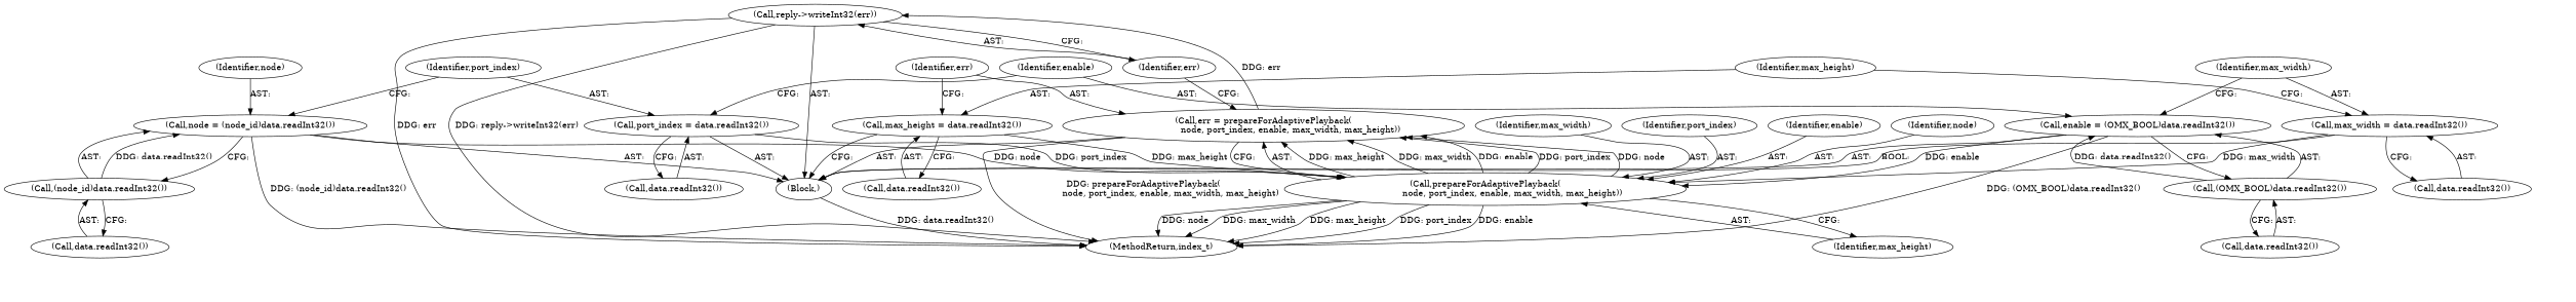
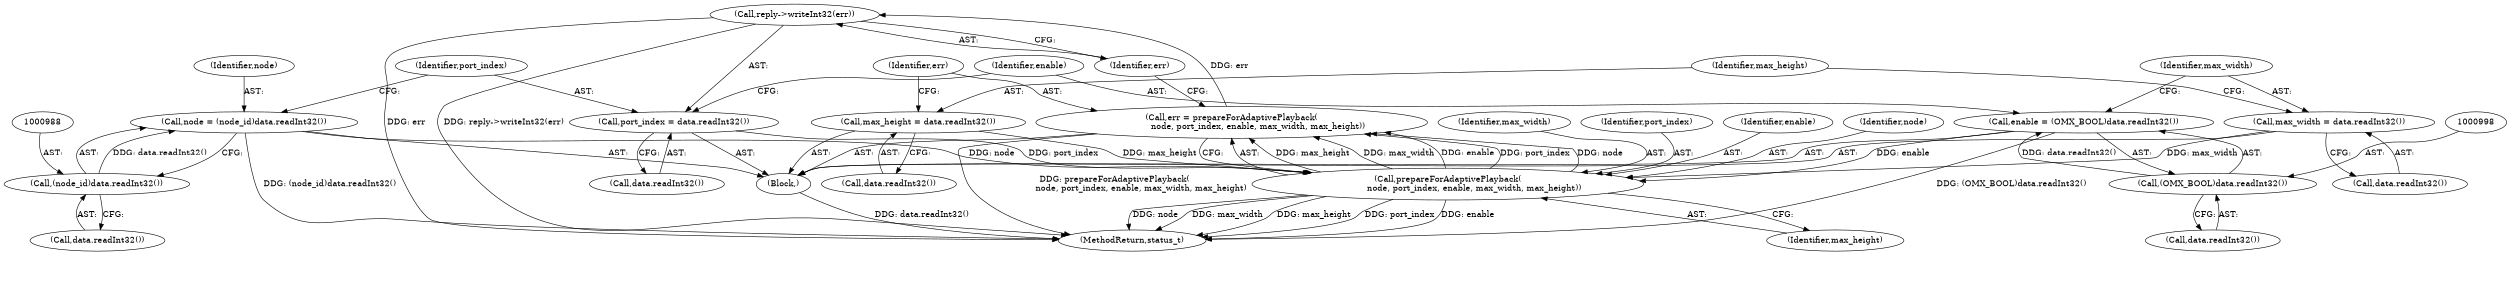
  digraph {
    n1 [label="(Call,reply->writeInt32(err))"]
    n2 [label="(Identifier,err)"]
-   n3 [label="(MethodReturn,index_t)"]
+   n3 [label="(MethodReturn,status_t)"]
    n4 [label="(Block,)"]
    n5 [label="(Call,err = prepareForAdaptivePlayback(\n                    node, port_index, enable, max_width, max_height))"]
    n6 [label="(Call,prepareForAdaptivePlayback(\n                    node, port_index, enable, max_width, max_height))"]
    n7 [label="(Identifier,max_height)"]
    n8 [label="(Call,node = (node_id)data.readInt32())"]
    n9 [label="(Call,(node_id)data.readInt32())"]
    n10 [label="(Call,data.readInt32())"]
    n11 [label="(Call,port_index = data.readInt32())"]
    n12 [label="(Call,data.readInt32())"]
    n13 [label="(Call,enable = (OMX_BOOL)data.readInt32())"]
    n14 [label="(Call,(OMX_BOOL)data.readInt32())"]
    n15 [label="(Call,data.readInt32())"]
    n16 [label="(Call,max_width = data.readInt32())"]
    n17 [label="(Call,data.readInt32())"]
    n18 [label="(Call,max_height = data.readInt32())"]
    n19 [label="(Call,data.readInt32())"]
    n20 [label="(Identifier,max_width)"]
    n21 [label="(Identifier,port_index)"]
    n22 [label="(Identifier,max_width)"]
    n23 [label="(Identifier,err)"]
    n24 [label="(Identifier,enable)"]
    n25 [label="(Identifier,max_height)"]
    n26 [label="(Identifier,node)"]
    n27 [label="(Identifier,node)"]
    n28 [label="(Identifier,enable)"]
    n29 [label="(Identifier,port_index)"]
+   1000988
+   1000998
    n1 -> n2 [label="CFG: "]
    n1 -> n3 [label="DDG: err"]
    n1 -> n3 [label="DDG: reply->writeInt32(err)"]
-   n1 -> n4 [label="AST: "]
+   n1 -> n11 [label="AST: "]
    n2 -> n1 [label="AST: "]
    n2 -> n5 [label="CFG: "]
    n4 -> n3 [label="DDG: data.readInt32()"]
    n5 -> n1 [label="DDG: err"]
    n5 -> n3 [label="DDG: prepareForAdaptivePlayback(\n                    node, port_index, enable, max_width, max_height)"]
    n5 -> n4 [label="AST: "]
    n5 -> n6 [label="CFG: "]
    n6 -> n3 [label="DDG: node"]
    n6 -> n3 [label="DDG: max_width"]
    n6 -> n3 [label="DDG: max_height"]
    n6 -> n3 [label="DDG: port_index"]
    n6 -> n3 [label="DDG: enable"]
    n6 -> n5 [label="AST: "]
    n6 -> n5 [label="DDG: max_height"]
    n6 -> n5 [label="DDG: max_width"]
    n6 -> n5 [label="DDG: enable"]
    n6 -> n5 [label="DDG: port_index"]
    n6 -> n5 [label="DDG: node"]
    n6 -> n7 [label="CFG: "]
    n7 -> n6 [label="AST: "]
    n8 -> n3 [label="DDG: (node_id)data.readInt32()"]
    n8 -> n4 [label="AST: "]
    n8 -> n6 [label="DDG: node"]
    n8 -> n9 [label="CFG: "]
    n9 -> n8 [label="AST: "]
    n9 -> n8 [label="DDG: data.readInt32()"]
    n9 -> n10 [label="CFG: "]
    n10 -> n9 [label="AST: "]
    n11 -> n4 [label="AST: "]
    n11 -> n6 [label="DDG: port_index"]
    n11 -> n12 [label="CFG: "]
    n12 -> n11 [label="AST: "]
    n13 -> n3 [label="DDG: (OMX_BOOL)data.readInt32()"]
    n13 -> n4 [label="AST: "]
    n13 -> n6 [label="DDG: enable"]
-   n13 -> n14 [label="CFG: "]
+   n13 -> n14 [label="AST: "]
    n14 -> n13 [label="AST: "]
    n14 -> n13 [label="DDG: data.readInt32()"]
    n14 -> n15 [label="CFG: "]
    n15 -> n14 [label="AST: "]
-   n16 -> n4 [label="BOOL: "]
+   n16 -> n4 [label="AST: "]
    n16 -> n6 [label="DDG: max_width"]
    n16 -> n17 [label="CFG: "]
    n17 -> n16 [label="AST: "]
-   n18 -> n4 [label="CFG: "]
+   n18 -> n4 [label="AST: "]
    n18 -> n6 [label="DDG: max_height"]
    n18 -> n19 [label="CFG: "]
    n19 -> n18 [label="AST: "]
    n20 -> n6 [label="AST: "]
    n21 -> n6 [label="AST: "]
    n22 -> n13 [label="CFG: "]
    n22 -> n16 [label="AST: "]
    n23 -> n5 [label="AST: "]
    n23 -> n18 [label="CFG: "]
    n24 -> n6 [label="AST: "]
    n25 -> n16 [label="CFG: "]
    n25 -> n18 [label="AST: "]
    n26 -> n6 [label="AST: "]
    n27 -> n8 [label="AST: "]
    n28 -> n11 [label="CFG: "]
    n28 -> n13 [label="AST: "]
    n29 -> n8 [label="CFG: "]
    n29 -> n11 [label="AST: "]
+   1000988 -> n9 [label="AST: "]
+   1000998 -> n14 [label="AST: "]
  }
